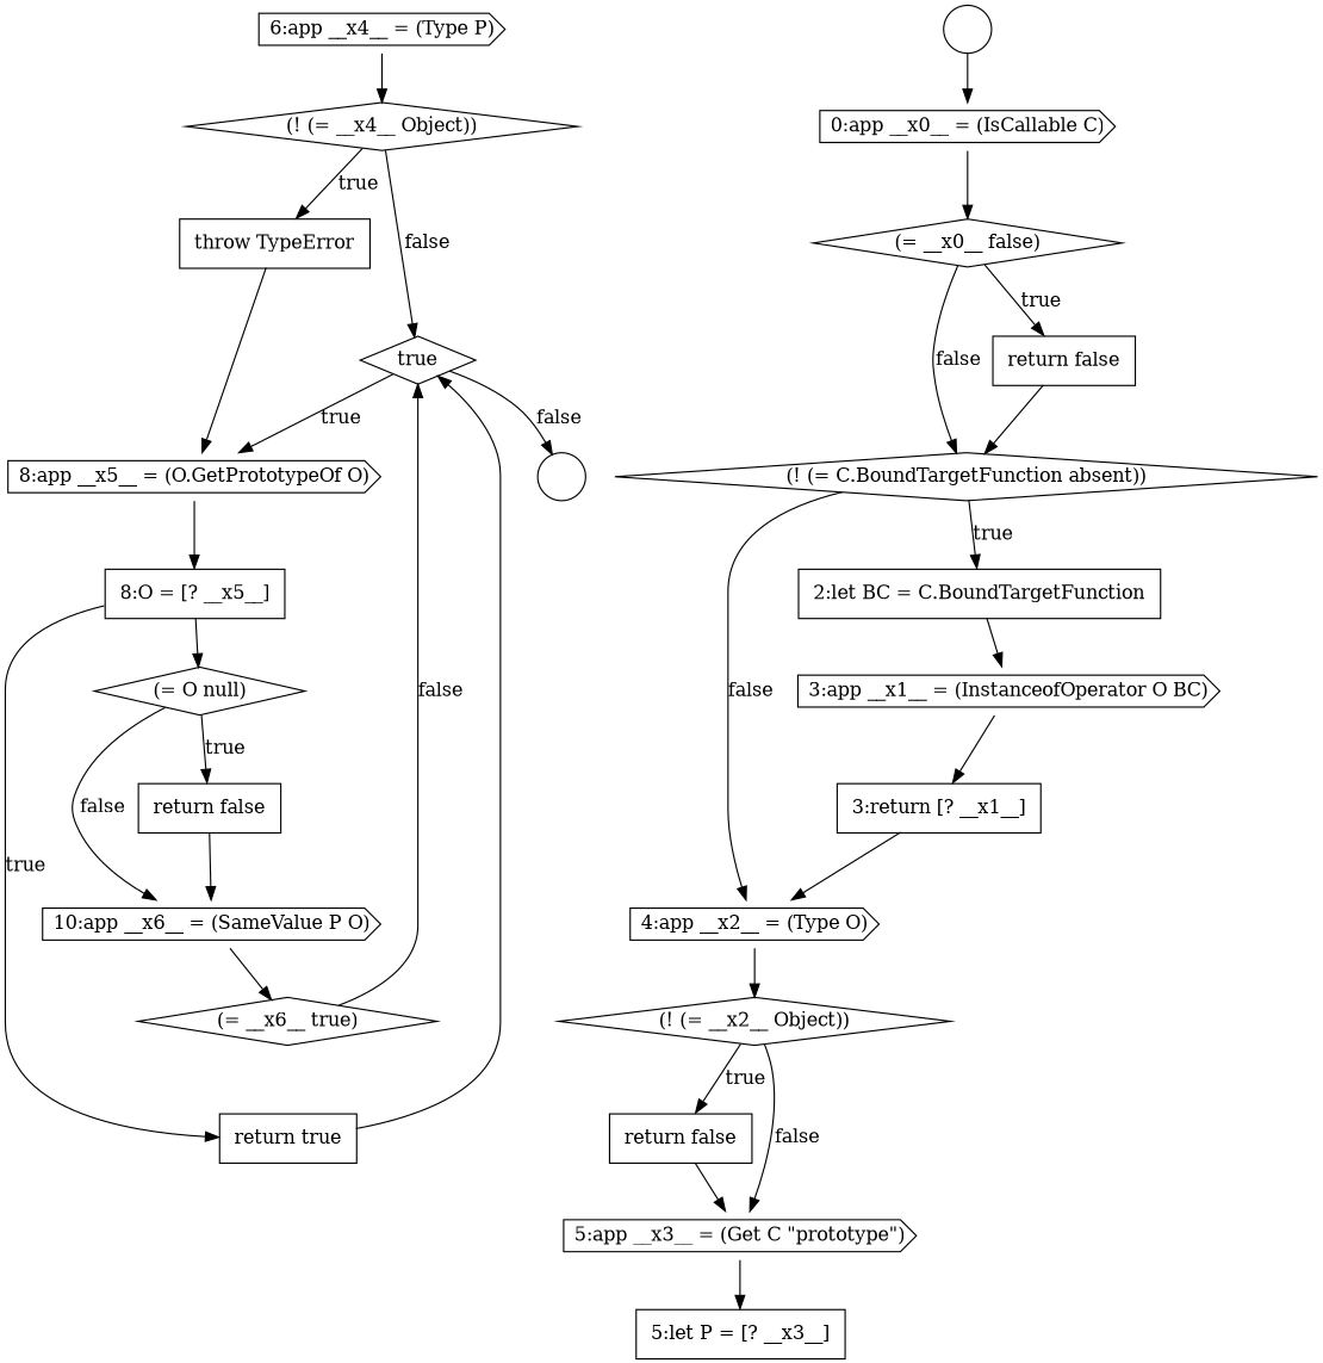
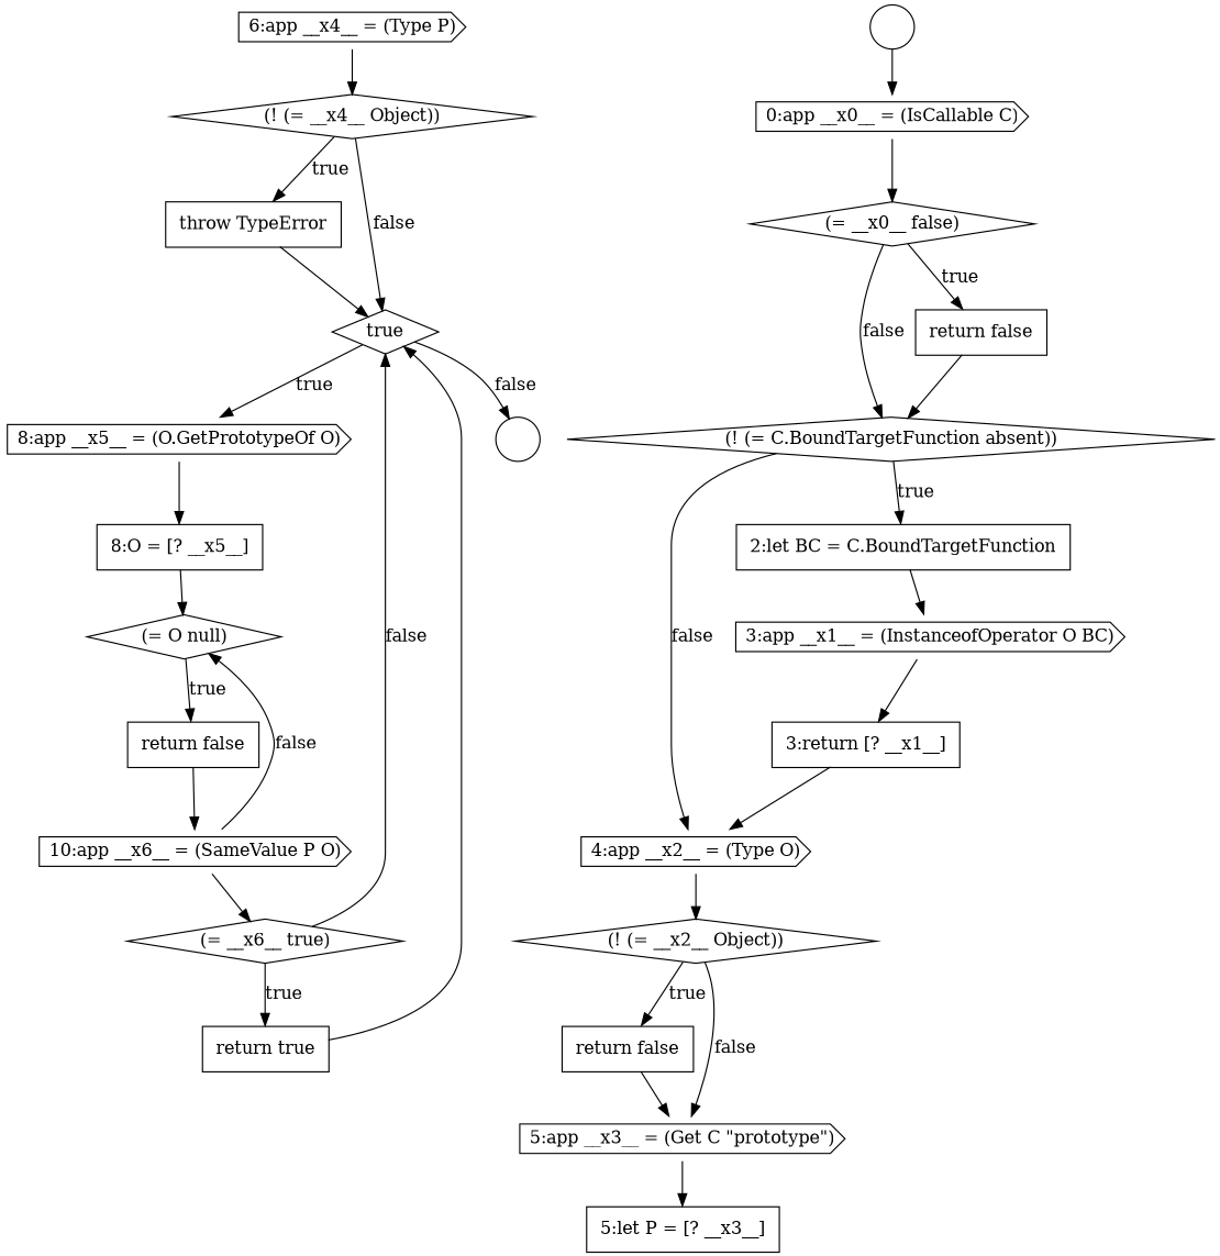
  digraph {
    node [color=black fillcolor=white shape=none style=filled]
    edge [color=black]
    n1 [label=<<font color="black">     <table border="0" cellborder="1" cellspacing="0" cellpadding="10">       <tr><td align="left">throw TypeError</td></tr>     </table>   </font>> margin=0]
    n2 [label=<<font color="black">true</font>> shape=diamond]
    n3 [label=" " shape=circle]
    n4 [label=<<font color="black">8:app __x5__ = (O.GetPrototypeOf O)</font>> shape=cds]
    n5 [label=<<font color="black">0:app __x0__ = (IsCallable C)</font>> shape=cds]
    n6 [label=<<font color="black">(= __x0__ false)</font>> shape=diamond]
    n7 [label=<<font color="black">(! (= C.BoundTargetFunction absent))</font>> shape=diamond]
    n8 [label=<<font color="black">     <table border="0" cellborder="1" cellspacing="0" cellpadding="10">       <tr><td align="left">return false</td></tr>     </table>   </font>> margin=0]
    n9 [label=<<font color="black">     <table border="0" cellborder="1" cellspacing="0" cellpadding="10">       <tr><td align="left">8:O = [? __x5__]</td></tr>     </table>   </font>> margin=0]
    n10 [label=<<font color="black">(= O null)</font>> shape=diamond]
    n11 [label=<<font color="black">10:app __x6__ = (SameValue P O)</font>> shape=cds]
    n12 [label=<<font color="black">     <table border="0" cellborder="1" cellspacing="0" cellpadding="10">       <tr><td align="left">return false</td></tr>     </table>   </font>> margin=0]
    n13 [label=<<font color="black">     <table border="0" cellborder="1" cellspacing="0" cellpadding="10">       <tr><td align="left">3:return [? __x1__]</td></tr>     </table>   </font>> margin=0]
    n14 [label=<<font color="black">4:app __x2__ = (Type O)</font>> shape=cds]
    n15 [label=<<font color="black">(! (= __x2__ Object))</font>> shape=diamond]
    n16 [label=<<font color="black">     <table border="0" cellborder="1" cellspacing="0" cellpadding="10">       <tr><td align="left">5:let P = [? __x3__]</td></tr>     </table>   </font>> margin=0]
    n17 [label=<<font color="black">6:app __x4__ = (Type P)</font>> shape=cds]
    n18 [label=<<font color="black">(! (= __x4__ Object))</font>> shape=diamond]
    n19 [label=<<font color="black">     <table border="0" cellborder="1" cellspacing="0" cellpadding="10">       <tr><td align="left">2:let BC = C.BoundTargetFunction</td></tr>     </table>   </font>> margin=0]
    n20 [label=<<font color="black">(= __x6__ true)</font>> shape=diamond]
    n21 [label=<<font color="black">     <table border="0" cellborder="1" cellspacing="0" cellpadding="10">       <tr><td align="left">return false</td></tr>     </table>   </font>> margin=0]
    n22 [label=<<font color="black">5:app __x3__ = (Get C &quot;prototype&quot;)</font>> shape=cds]
    n23 [label=<<font color="black">     <table border="0" cellborder="1" cellspacing="0" cellpadding="10">       <tr><td align="left">return true</td></tr>     </table>   </font>> margin=0]
    n24 [label=<<font color="black">3:app __x1__ = (InstanceofOperator O BC)</font>> shape=cds]
    n25 [label=" " shape=circle]
-   n1 -> n4
+   n1 -> n2
    n2 -> n3 [label=<<font color="black">false</font>>]
    n2 -> n4 [label=<<font color="black">true</font>>]
    n4 -> n9
    n5 -> n6
    n6 -> n7 [label=<<font color="black">false</font>>]
    n6 -> n8 [label=<<font color="black">true</font>>]
    n7 -> n14 [label=<<font color="black">false</font>>]
    n7 -> n19 [label=<<font color="black">true</font>>]
    n8 -> n7
    n9 -> n10
-   n10 -> n11 [label=<<font color="black">false</font>>]
+   n11 -> n10 [label=<<font color="black">false</font>>]
    n10 -> n12 [label=<<font color="black">true</font>>]
    n11 -> n20
    n12 -> n11
    n13 -> n14
    n14 -> n15
    n15 -> n21 [label=<<font color="black">true</font>>]
    n15 -> n22 [label=<<font color="black">false</font>>]
    n17 -> n18
    n18 -> n1 [label=<<font color="black">true</font>>]
    n18 -> n2 [label=<<font color="black">false</font>>]
    n19 -> n24
    n20 -> n2 [label=<<font color="black">false</font>>]
-   n9 -> n23 [label=<<font color="black">true</font>>]
+   n20 -> n23 [label=<<font color="black">true</font>>]
    n21 -> n22
    n22 -> n16
    n23 -> n2
    n24 -> n13
    n25 -> n5
  }
